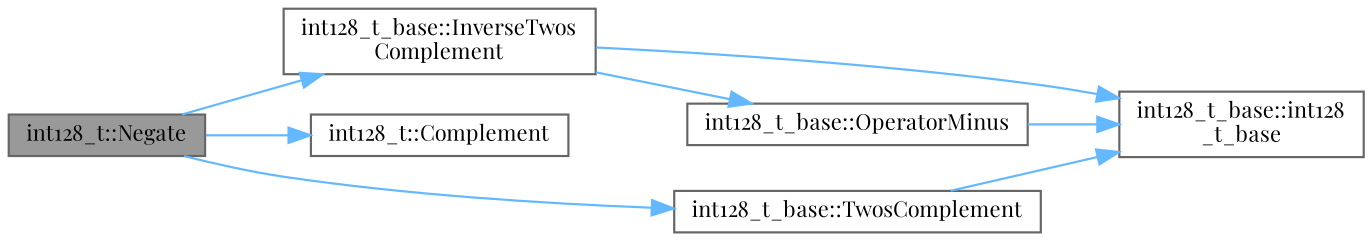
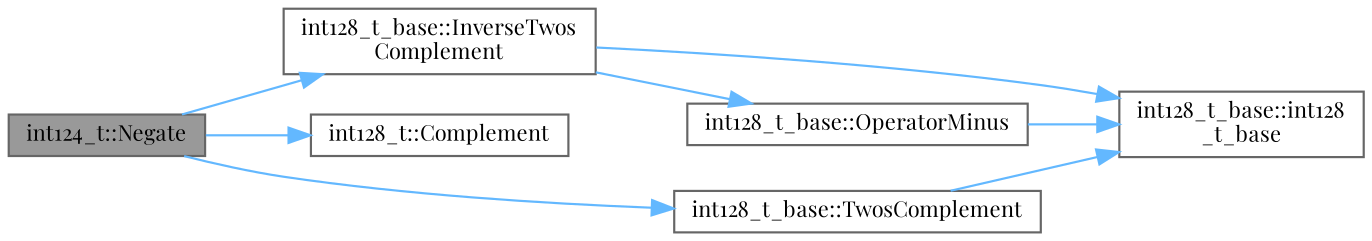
  digraph {
    fontname="Playfair Display"
    rankdir=LR
    node [color=grey40 fillcolor=white fontname="Playfair Display" fontsize=10 shape=box style=filled]
    edge [color=steelblue1 fontname="Playfair Display" fontsize=10 labelfontname=Helvetica labelfontsize=10 style=solid]
-   n1 [color=gray40 fillcolor=grey60 fontcolor=black height=0.2 label="int128_t::Negate" width=0.4]
+   n1 [color=gray40 fillcolor=grey60 fontcolor=black height=0.2 label="int124_t::Negate" width=0.4]
    n2 [height=0.2 label="int128_t_base::InverseTwos\lComplement" width=0.4]
    n3 [height=0.2 label="int128_t::Complement" width=0.4]
    n4 [height=0.2 label="int128_t_base::TwosComplement" width=0.4]
    n5 [height=0.2 label="int128_t_base::int128\l_t_base" width=0.4]
    n6 [height=0.2 label="int128_t_base::OperatorMinus" width=0.4]
    n1 -> n2
    n1 -> n3
    n1 -> n4
    n2 -> n5
    n2 -> n6
    n4 -> n5
    n6 -> n5
  }
